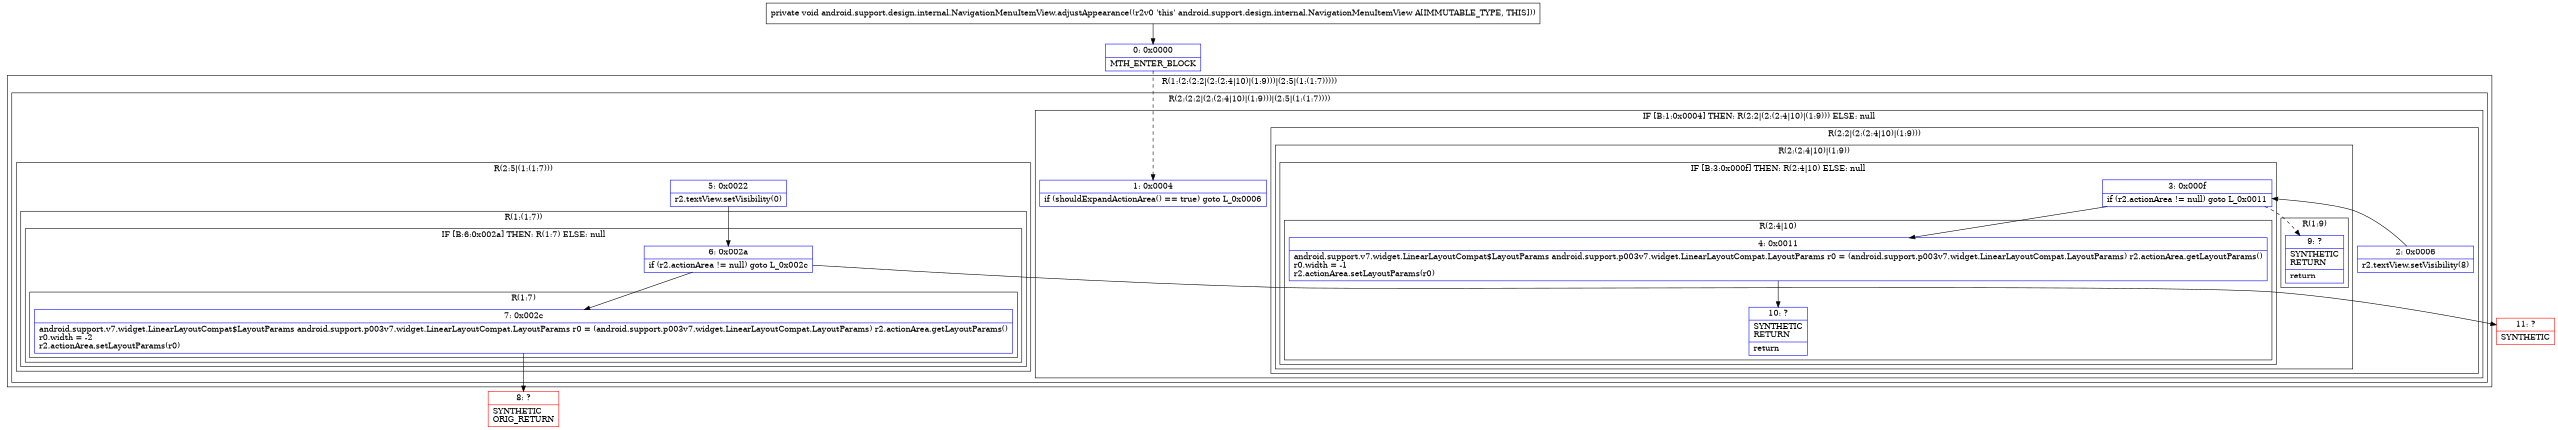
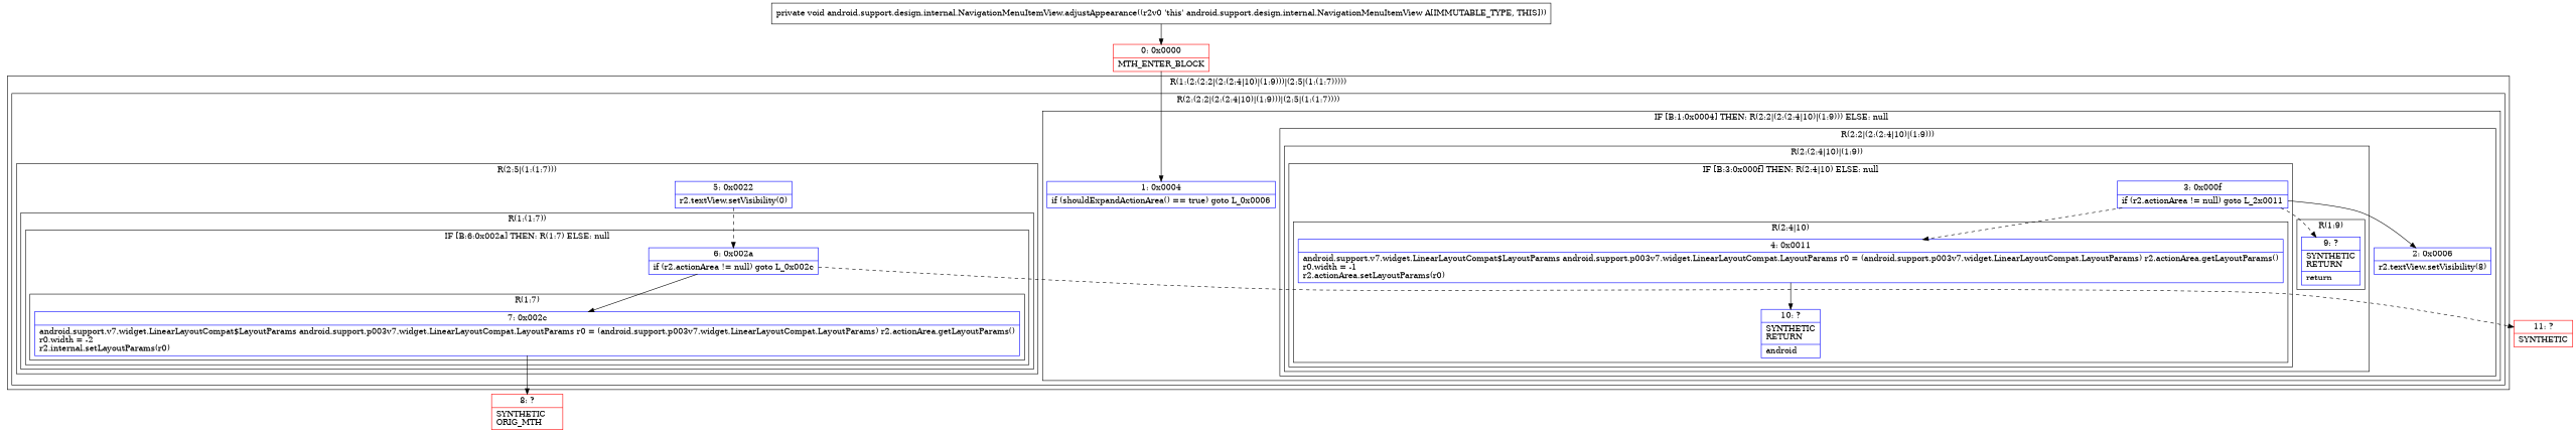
  digraph {
    node [color=blue shape=record]
    n1 [label="{4\:\ 0x0011|android.support.v7.widget.LinearLayoutCompat$LayoutParams android.support.p003v7.widget.LinearLayoutCompat.LayoutParams r0 = (android.support.p003v7.widget.LinearLayoutCompat.LayoutParams) r2.actionArea.getLayoutParams()\lr0.width = \-1\lr2.actionArea.setLayoutParams(r0)\l}"]
-   n2 [label="{10\:\ ?|SYNTHETIC\lRETURN\l|return\l}"]
-   n3 [label="{3\:\ 0x000f|if (r2.actionArea != null) goto L_0x0011\l}"]
+   n2 [label="{10\:\ ?|SYNTHETIC\lRETURN\l|android\l}"]
+   n3 [label="{3\:\ 0x000f|if (r2.actionArea != null) goto L_2x0011\l}"]
    n4 [label="{9\:\ ?|SYNTHETIC\lRETURN\l|return\l}"]
    n5 [label="{2\:\ 0x0006|r2.textView.setVisibility(8)\l}"]
    n6 [label="{1\:\ 0x0004|if (shouldExpandActionArea() == true) goto L_0x0006\l}"]
-   n7 [label="{7\:\ 0x002c|android.support.v7.widget.LinearLayoutCompat$LayoutParams android.support.p003v7.widget.LinearLayoutCompat.LayoutParams r0 = (android.support.p003v7.widget.LinearLayoutCompat.LayoutParams) r2.actionArea.getLayoutParams()\lr0.width = \-2\lr2.actionArea.setLayoutParams(r0)\l}"]
+   n7 [label="{7\:\ 0x002c|android.support.v7.widget.LinearLayoutCompat$LayoutParams android.support.p003v7.widget.LinearLayoutCompat.LayoutParams r0 = (android.support.p003v7.widget.LinearLayoutCompat.LayoutParams) r2.actionArea.getLayoutParams()\lr0.width = \-2\lr2.internal.setLayoutParams(r0)\l}"]
    n8 [label="{6\:\ 0x002a|if (r2.actionArea != null) goto L_0x002c\l}"]
    n9 [label="{5\:\ 0x0022|r2.textView.setVisibility(0)\l}"]
-   n10 [color=red label="{8\:\ ?|SYNTHETIC\lORIG_RETURN\l}"]
+   n10 [color=red label="{8\:\ ?|SYNTHETIC\lORIG_MTH\l}"]
    n11 [color=red label="{11\:\ ?|SYNTHETIC\l}"]
-   n12 [label="{0\:\ 0x0000|MTH_ENTER_BLOCK\l}"]
+   n12 [color=red label="{0\:\ 0x0000|MTH_ENTER_BLOCK\l}"]
    n13 [label="{private void android.support.design.internal.NavigationMenuItemView.adjustAppearance((r2v0 'this' android.support.design.internal.NavigationMenuItemView A[IMMUTABLE_TYPE, THIS])) }" color=""]
    subgraph cluster_1 {
      label="R(1:(2:(2:2|(2:(2:4|10)|(1:9)))|(2:5|(1:(1:7)))))"
      subgraph cluster_2 {
        label="R(2:(2:2|(2:(2:4|10)|(1:9)))|(2:5|(1:(1:7))))"
        subgraph cluster_3 {
          label="IF [B:1:0x0004] THEN: R(2:2|(2:(2:4|10)|(1:9))) ELSE: null"
          n6
          subgraph cluster_4 {
            label="R(2:2|(2:(2:4|10)|(1:9)))"
            n5
            subgraph cluster_5 {
              label="R(2:(2:4|10)|(1:9))"
              subgraph cluster_6 {
                label="IF [B:3:0x000f] THEN: R(2:4|10) ELSE: null"
                n3
                subgraph cluster_7 {
                  label="R(2:4|10)"
                  n1
                  n2
                }
              }
              subgraph cluster_8 {
                label="R(1:9)"
                n4
              }
            }
          }
        }
        subgraph cluster_9 {
          label="R(2:5|(1:(1:7)))"
          n9
          subgraph cluster_10 {
            label="R(1:(1:7))"
            subgraph cluster_11 {
              label="IF [B:6:0x002a] THEN: R(1:7) ELSE: null"
              n8
              subgraph cluster_12 {
                label="R(1:7)"
                n7
              }
            }
          }
        }
      }
    }
    n1 -> n2
-   n3 -> n1
+   n3 -> n1 [style=dashed]
    n3 -> n4 [style=dashed]
-   n5 -> n3
+   n3 -> n5
    n7 -> n10
    n8 -> n7
-   n8 -> n11 [style=solid]
-   n9 -> n8
-   n12 -> n6 [style=dashed]
+   n8 -> n11 [style=dashed]
+   n9 -> n8 [style=dashed]
+   n12 -> n6
    n13 -> n12
  }
